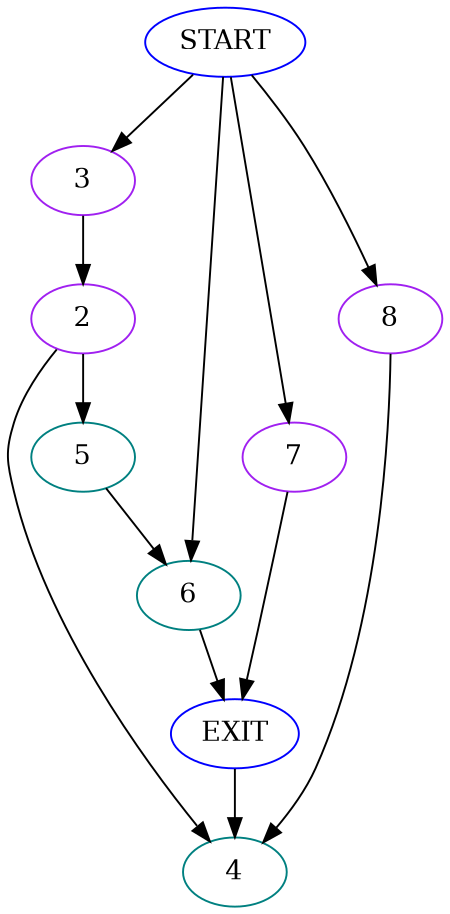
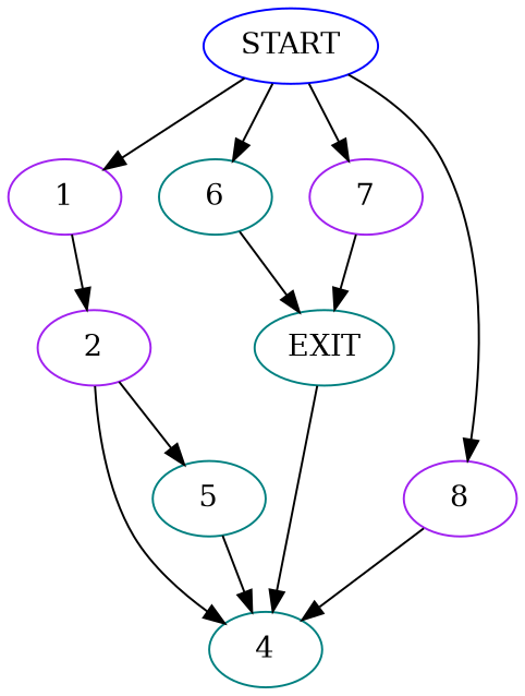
  digraph {
    node [color=purple]
    n1 [color=blue label=START]
-   1 [label=3]
+   1
    6 [color=teal]
    7
    8
    2
-   n7 [color=blue label=EXIT]
+   n7 [color=teal label=EXIT]
    4 [color=teal]
    5 [color=teal]
    n1 -> 1
    n1 -> 6
    n1 -> 7
    n1 -> 8
    1 -> 2
    6 -> n7
    7 -> n7
    8 -> 4
    2 -> 4
    2 -> 5
    n7 -> 4
-   5 -> 6
+   5 -> 4
  }
